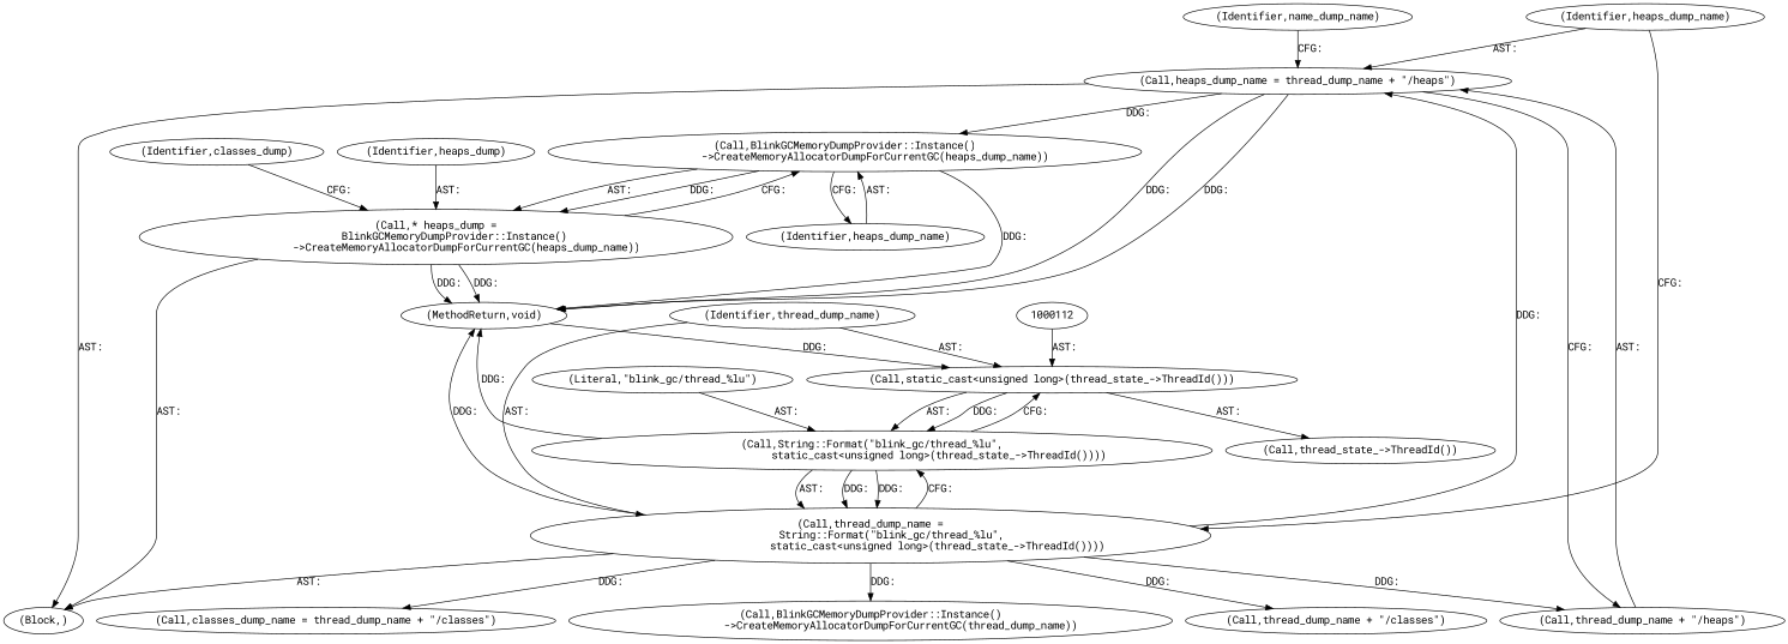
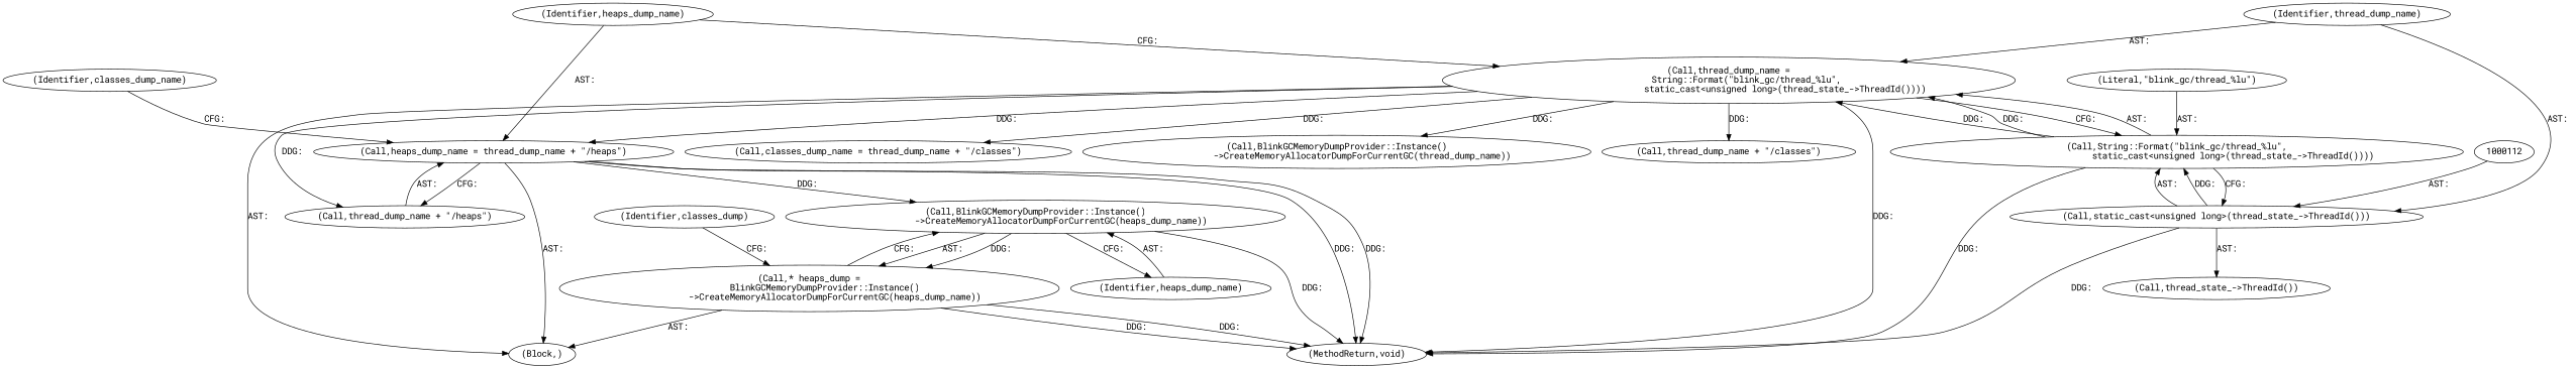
  digraph {
    fontname="Roboto Mono"
    node [fontname="Roboto Mono"]
    edge [fontname="Roboto Mono"]
    n1 [label="(Call,heaps_dump_name = thread_dump_name + \"/heaps\")"]
    n2 [label="(Call,BlinkGCMemoryDumpProvider::Instance()\n          ->CreateMemoryAllocatorDumpForCurrentGC(heaps_dump_name))"]
    n3 [label="(MethodReturn,void)"]
    n4 [label="(Block,)"]
    n5 [label="(Call,thread_dump_name + \"/heaps\")"]
    n6 [label="(Call,* heaps_dump =\n      BlinkGCMemoryDumpProvider::Instance()\n          ->CreateMemoryAllocatorDumpForCurrentGC(heaps_dump_name))"]
    n7 [label="(Identifier,heaps_dump_name)"]
    n8 [label="(Call,thread_dump_name =\n       String::Format(\"blink_gc/thread_%lu\",\n                      static_cast<unsigned long>(thread_state_->ThreadId())))"]
    n9 [label="(Call,String::Format(\"blink_gc/thread_%lu\",\n                      static_cast<unsigned long>(thread_state_->ThreadId())))"]
    n10 [label="(Call,classes_dump_name = thread_dump_name + \"/classes\")"]
    n11 [label="(Call,BlinkGCMemoryDumpProvider::Instance()\n          ->CreateMemoryAllocatorDumpForCurrentGC(thread_dump_name))"]
    n12 [label="(Call,thread_dump_name + \"/classes\")"]
    n13 [label="(Call,static_cast<unsigned long>(thread_state_->ThreadId()))"]
    n14 [label="(Call,thread_state_->ThreadId())"]
    n15 [label="(Literal,\"blink_gc/thread_%lu\")"]
-   n16 [label="(Identifier,name_dump_name)"]
+   n16 [label="(Identifier,classes_dump_name)"]
    n17 [label="(Identifier,heaps_dump_name)"]
    n18 [label="(Identifier,classes_dump)"]
    n19 [label="(Identifier,thread_dump_name)"]
-   n20 [label="(Identifier,heaps_dump)"]
    1000112
    n1 -> n2 [label="DDG: "]
    n1 -> n3 [label="DDG: "]
    n1 -> n3 [label="DDG: "]
    n1 -> n4 [label="AST: "]
    n1 -> n5 [label="CFG: "]
    n2 -> n3 [label="DDG: "]
    n2 -> n6 [label="AST: "]
    n2 -> n6 [label="DDG: "]
    n2 -> n7 [label="CFG: "]
    n5 -> n1 [label="AST: "]
    n6 -> n2 [label="CFG: "]
    n6 -> n3 [label="DDG: "]
    n6 -> n3 [label="DDG: "]
    n6 -> n4 [label="AST: "]
    n7 -> n2 [label="AST: "]
    n8 -> n1 [label="DDG: "]
    n8 -> n3 [label="DDG: "]
    n8 -> n4 [label="AST: "]
    n8 -> n5 [label="DDG: "]
    n8 -> n9 [label="CFG: "]
    n8 -> n10 [label="DDG: "]
    n8 -> n11 [label="DDG: "]
    n8 -> n12 [label="DDG: "]
    n9 -> n3 [label="DDG: "]
    n9 -> n8 [label="AST: "]
    n9 -> n8 [label="DDG: "]
    n9 -> n8 [label="DDG: "]
    n9 -> n13 [label="CFG: "]
-   n3 -> n13 [label="DDG: "]
+   n13 -> n3 [label="DDG: "]
    n13 -> n9 [label="AST: "]
    n13 -> n9 [label="DDG: "]
    n13 -> n14 [label="AST: "]
    n15 -> n9 [label="AST: "]
    n16 -> n1 [label="CFG: "]
    n17 -> n1 [label="AST: "]
    n17 -> n8 [label="CFG: "]
    n18 -> n6 [label="CFG: "]
    n19 -> n8 [label="AST: "]
    n19 -> n13 [label="AST: "]
-   n20 -> n6 [label="AST: "]
    1000112 -> n13 [label="AST: "]
  }
